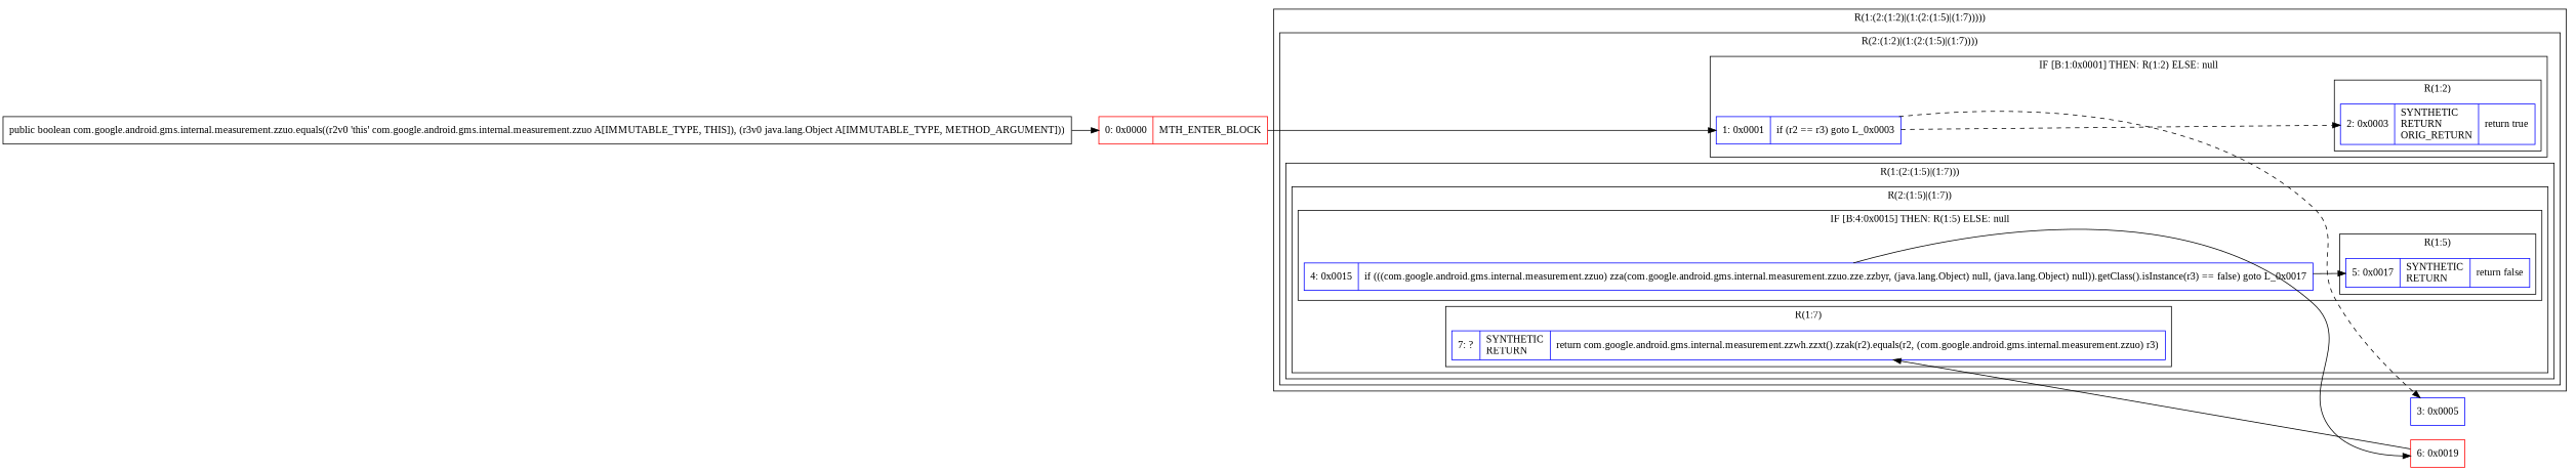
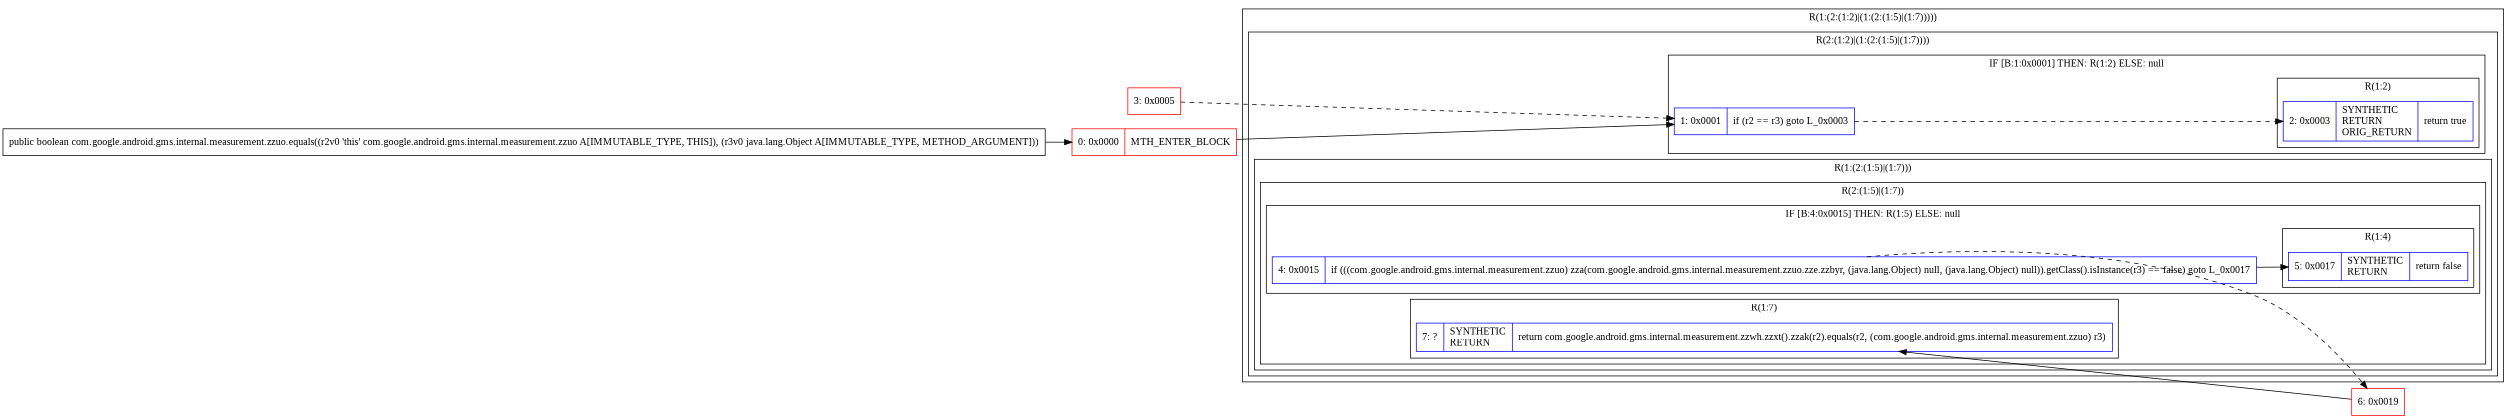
  digraph {
    fontname="Liberation Serif"
    rankdir=LR
    node [color=blue fontname="Liberation Serif" shape=record]
    edge [fontname="Liberation Serif"]
    n1 [label="{2\:\ 0x0003|SYNTHETIC\lRETURN\lORIG_RETURN\l|return true\l}"]
    n2 [label="{1\:\ 0x0001|if (r2 == r3) goto L_0x0003\l}"]
    n3 [label="{5\:\ 0x0017|SYNTHETIC\lRETURN\l|return false\l}"]
    n4 [label="{4\:\ 0x0015|if (((com.google.android.gms.internal.measurement.zzuo) zza(com.google.android.gms.internal.measurement.zzuo.zze.zzbyr, (java.lang.Object) null, (java.lang.Object) null)).getClass().isInstance(r3) == false) goto L_0x0017\l}"]
    n5 [label="{7\:\ ?|SYNTHETIC\lRETURN\l|return com.google.android.gms.internal.measurement.zzwh.zzxt().zzak(r2).equals(r2, (com.google.android.gms.internal.measurement.zzuo) r3)\l}"]
-   n6 [label="{3\:\ 0x0005}"]
+   n6 [color=red label="{3\:\ 0x0005}"]
    n7 [color=red label="{6\:\ 0x0019}"]
    n8 [color=red label="{0\:\ 0x0000|MTH_ENTER_BLOCK\l}"]
    n9 [label="{public boolean com.google.android.gms.internal.measurement.zzuo.equals((r2v0 'this' com.google.android.gms.internal.measurement.zzuo A[IMMUTABLE_TYPE, THIS]), (r3v0 java.lang.Object A[IMMUTABLE_TYPE, METHOD_ARGUMENT])) }" color=""]
    subgraph cluster_1 {
      label="R(1:(2:(1:2)|(1:(2:(1:5)|(1:7)))))"
      subgraph cluster_2 {
        label="R(2:(1:2)|(1:(2:(1:5)|(1:7))))"
        subgraph cluster_3 {
          label="IF [B:1:0x0001] THEN: R(1:2) ELSE: null"
          n2
          subgraph cluster_4 {
            label="R(1:2)"
            n1
          }
        }
        subgraph cluster_5 {
          label="R(1:(2:(1:5)|(1:7)))"
          subgraph cluster_6 {
            label="R(2:(1:5)|(1:7))"
            subgraph cluster_7 {
              label="IF [B:4:0x0015] THEN: R(1:5) ELSE: null"
              n4
              subgraph cluster_8 {
-               label="R(1:5)"
+               label="R(1:4)"
                n3
              }
            }
            subgraph cluster_9 {
              label="R(1:7)"
              n5
            }
          }
        }
      }
    }
    n2 -> n1 [style=dashed]
-   n2 -> n6 [style=dashed]
+   n6 -> n2 [style=dashed]
    n4 -> n3
-   n4 -> n7 [style=solid]
+   n4 -> n7 [style=dashed]
    n7 -> n5
    n8 -> n2
    n9 -> n8
  }
